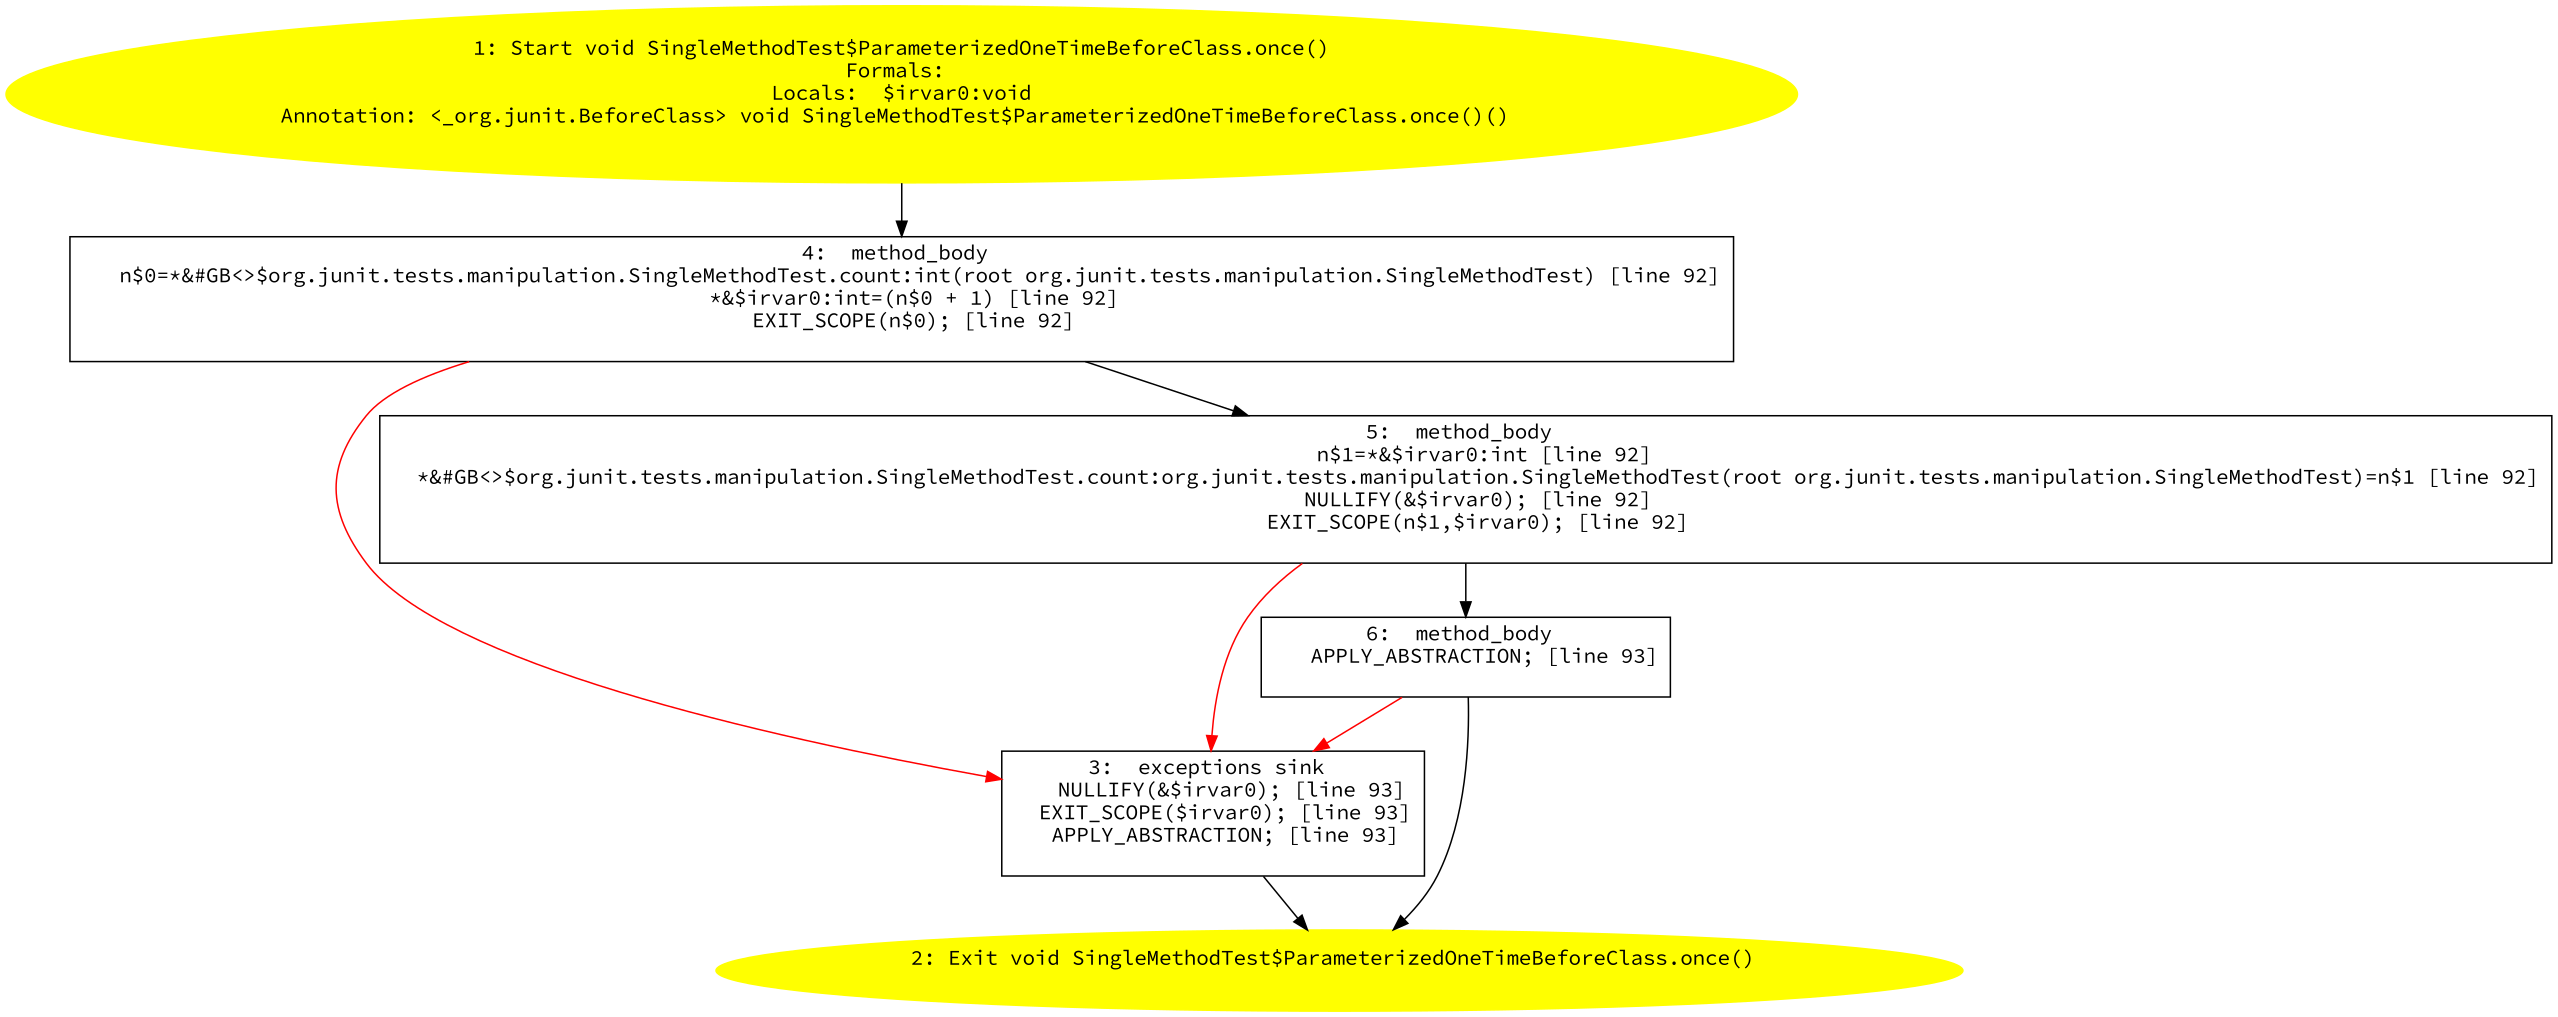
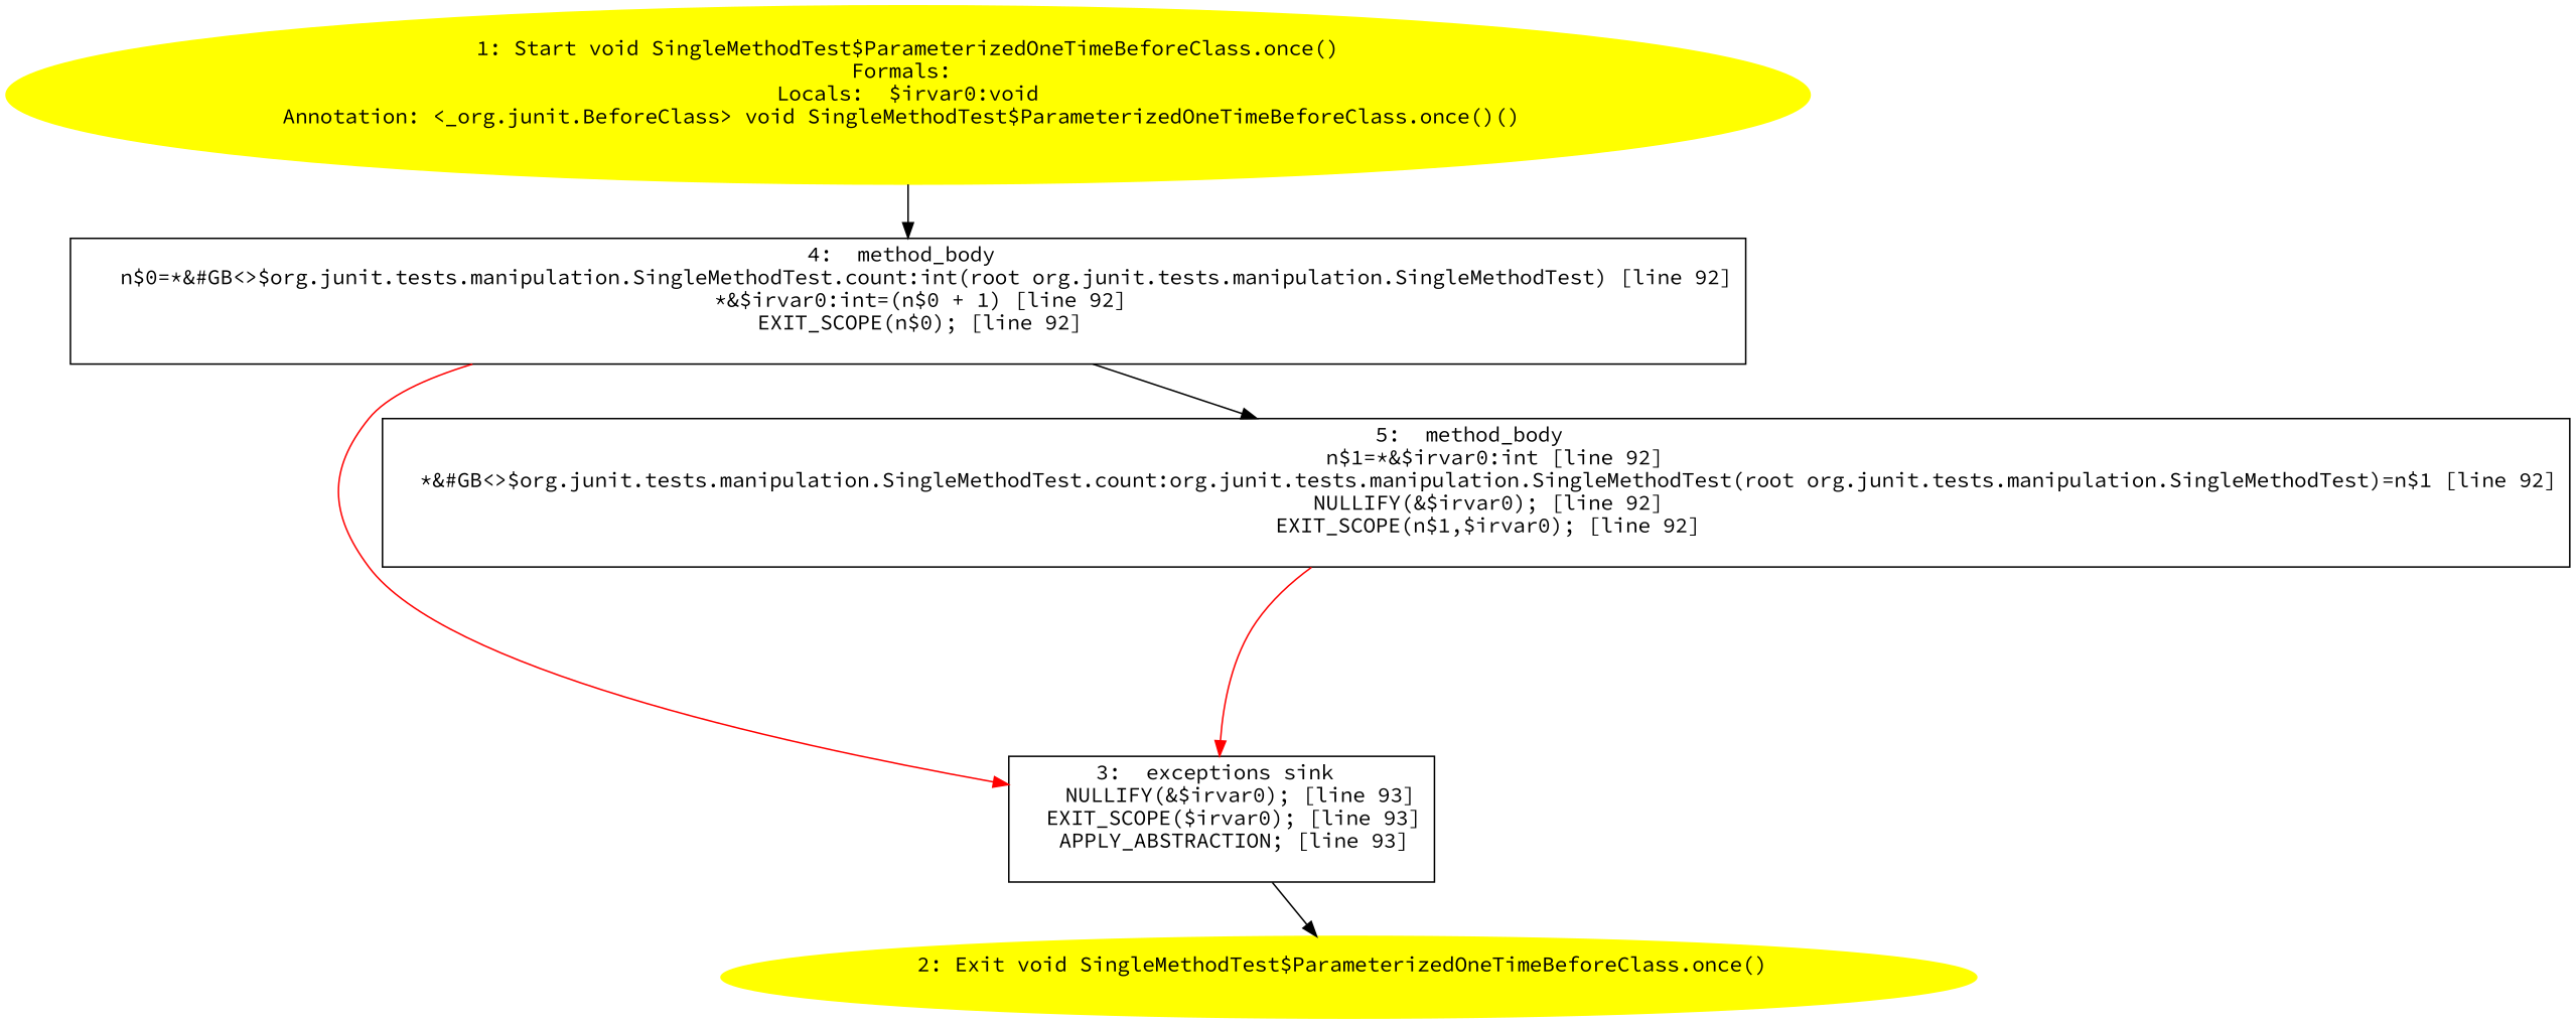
  digraph {
    fontname="Source Code Pro"
    node [fontname="Source Code Pro" shape=box]
    edge [fontname="Source Code Pro"]
    n1 [color=yellow label="1: Start void SingleMethodTest$ParameterizedOneTimeBeforeClass.once()\nFormals: \nLocals:  $irvar0:void\nAnnotation: <_org.junit.BeforeClass> void SingleMethodTest$ParameterizedOneTimeBeforeClass.once()() \n  " style=filled shape=""]
    n2 [label="4:  method_body \n   n$0=*&#GB<>$org.junit.tests.manipulation.SingleMethodTest.count:int(root org.junit.tests.manipulation.SingleMethodTest) [line 92]\n  *&$irvar0:int=(n$0 + 1) [line 92]\n  EXIT_SCOPE(n$0); [line 92]\n "]
    n3 [label="3:  exceptions sink \n   NULLIFY(&$irvar0); [line 93]\n  EXIT_SCOPE($irvar0); [line 93]\n  APPLY_ABSTRACTION; [line 93]\n "]
    n4 [label="5:  method_body \n   n$1=*&$irvar0:int [line 92]\n  *&#GB<>$org.junit.tests.manipulation.SingleMethodTest.count:org.junit.tests.manipulation.SingleMethodTest(root org.junit.tests.manipulation.SingleMethodTest)=n$1 [line 92]\n  NULLIFY(&$irvar0); [line 92]\n  EXIT_SCOPE(n$1,$irvar0); [line 92]\n "]
    n5 [color=yellow label="2: Exit void SingleMethodTest$ParameterizedOneTimeBeforeClass.once() \n  " style=filled shape=""]
-   n6 [label="6:  method_body \n   APPLY_ABSTRACTION; [line 93]\n "]
    n1 -> n2
    n2 -> n3 [color=red]
    n2 -> n4
    n3 -> n5
    n4 -> n3 [color=red]
-   n4 -> n6
-   n6 -> n3 [color=red]
-   n6 -> n5
  }
